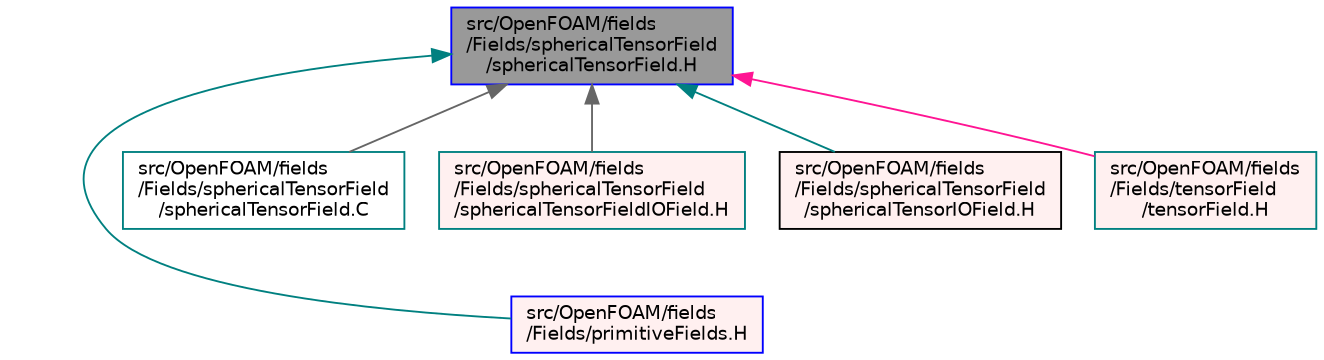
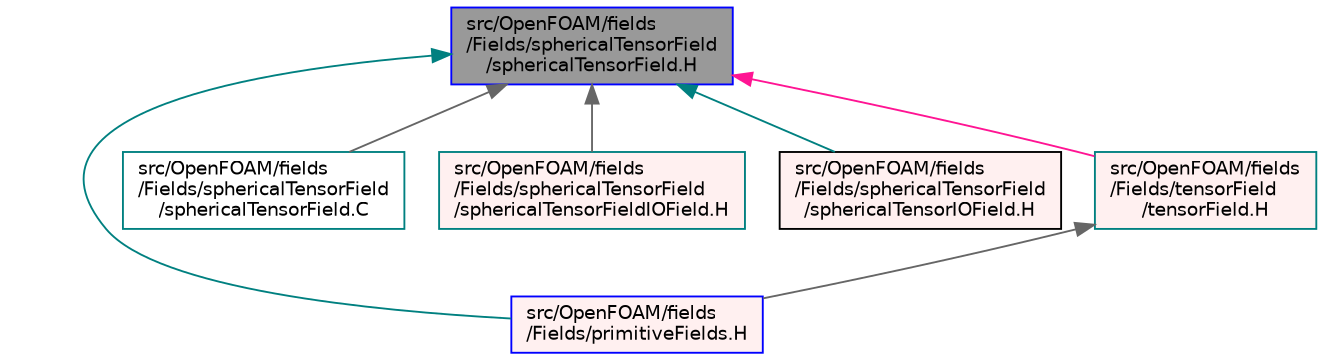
  digraph {
    node [color=teal fillcolor="#FFF0F0" fontname=Helvetica fontsize=10 shape=box style=filled]
    edge [color=gray40 dir=back fontname=Helvetica fontsize=10 labelfontname=Helvetica labelfontsize=10 style=solid]
    n1 [color=blue fillcolor=grey60 fontcolor=black height=0.2 label="src/OpenFOAM/fields\l/Fields/sphericalTensorField\l/sphericalTensorField.H" width=0.4]
    n2 [color=blue height=0.2 label="src/OpenFOAM/fields\l/Fields/primitiveFields.H" width=0.4]
    n3 [fillcolor=white height=0.2 label="src/OpenFOAM/fields\l/Fields/sphericalTensorField\l/sphericalTensorField.C" width=0.4]
    n4 [height=0.2 label="src/OpenFOAM/fields\l/Fields/sphericalTensorField\l/sphericalTensorFieldIOField.H" width=0.4]
    n5 [color=black height=0.2 label="src/OpenFOAM/fields\l/Fields/sphericalTensorField\l/sphericalTensorIOField.H" width=0.4]
    n6 [height=0.2 label="src/OpenFOAM/fields\l/Fields/tensorField\l/tensorField.H" width=0.4]
    n1 -> n2 [color=teal]
    n1 -> n3
    n1 -> n4
    n1 -> n5 [color=teal]
    n1 -> n6 [color=deeppink]
+   n6 -> n2
  }
